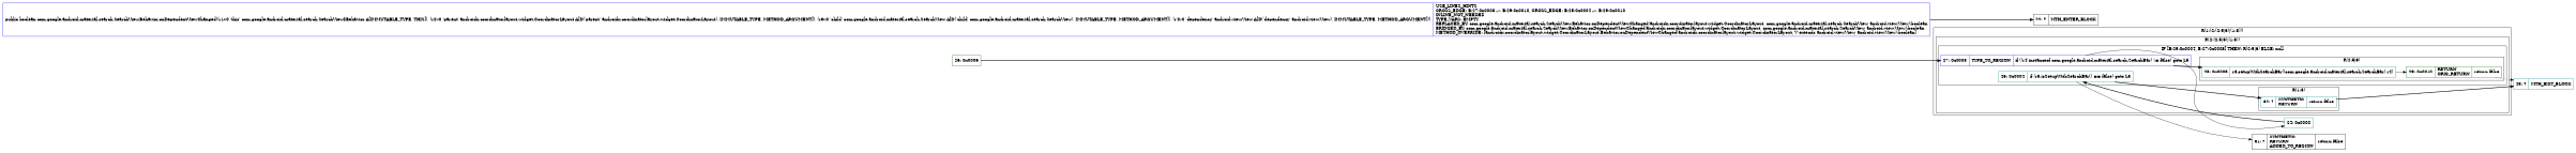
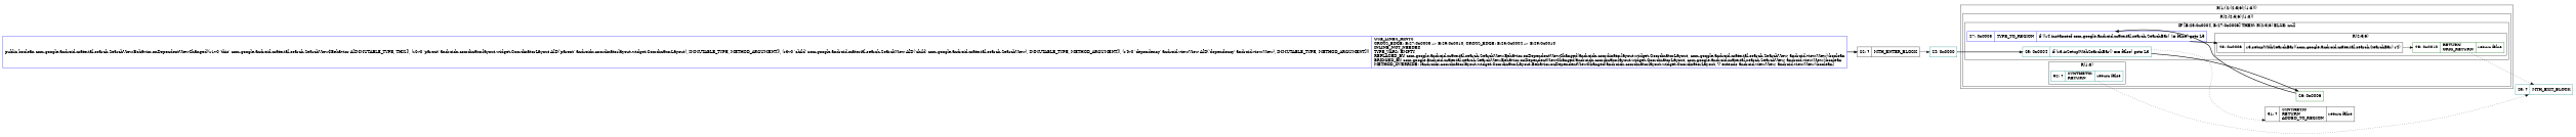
  digraph {
    rankdir=LR
    node [color=teal shape=record]
    edge [style=bold]
-   n1 [label="{28\:\ 0x000a|r3.setupWithSearchBar((com.google.android.material.search.SearchBar) r4)\l}"]
+   n1 [color=black label="{28\:\ 0x000a|r3.setupWithSearchBar((com.google.android.material.search.SearchBar) r4)\l}"]
    n2 [color=darkgreen label="{29\:\ 0x0010|RETURN\lORIG_RETURN\l|return false\l}"]
    n3 [label="{25\:\ 0x0004|if (r3.isSetupWithSearchBar() == false) goto L3\l}"]
    n4 [color=blue label="{27\:\ 0x0008|TYPE_TO_REGION\l|if ((r4 instanceof com.google.android.material.search.SearchBar) != false) goto L5\l}"]
    n5 [label="{32\:\ ?|SYNTHETIC\lRETURN\l|return false\l}"]
    n6 [label="{23\:\ ?|MTH_EXIT_BLOCK\l}"]
    n7 [color=darkgreen label="{26\:\ 0x0006}"]
    n8 [color=black label="{31\:\ ?|SYNTHETIC\lRETURN\lADDED_TO_REGION\l|return false\l}"]
    n9 [color=black label="{22\:\ ?|MTH_ENTER_BLOCK\l}"]
    n10 [label="{24\:\ 0x0000}"]
    n11 [color=blue label="{public boolean com.google.android.material.search.SearchView.Behavior.onDependentViewChanged((r1v0 'this' com.google.android.material.search.SearchView$Behavior A[IMMUTABLE_TYPE, THIS]), (r2v0 'parent' androidx.coordinatorlayout.widget.CoordinatorLayout A[D('parent' androidx.coordinatorlayout.widget.CoordinatorLayout), IMMUTABLE_TYPE, METHOD_ARGUMENT]), (r3v0 'child' com.google.android.material.search.SearchView A[D('child' com.google.android.material.search.SearchView), IMMUTABLE_TYPE, METHOD_ARGUMENT]), (r4v0 'dependency' android.view.View A[D('dependency' android.view.View), IMMUTABLE_TYPE, METHOD_ARGUMENT]))  | USE_LINES_HINTS\lCROSS_EDGE: B:27:0x0008 \-\> B:29:0x0010, CROSS_EDGE: B:25:0x0004 \-\> B:29:0x0010\lINLINE_NOT_NEEDED\lTYPE_VARS: EMPTY\lREPLACED_BY: com.google.android.material.search.SearchView.Behavior.onDependentViewChanged(androidx.coordinatorlayout.widget.CoordinatorLayout, com.google.android.material.search.SearchView, android.view.View):boolean\lBRIDGED_BY: com.google.android.material.search.SearchView.Behavior.onDependentViewChanged(androidx.coordinatorlayout.widget.CoordinatorLayout, com.google.android.material.search.SearchView, android.view.View):boolean\lMETHOD_OVERRIDE: [androidx.coordinatorlayout.widget.CoordinatorLayout.Behavior.onDependentViewChanged(androidx.coordinatorlayout.widget.CoordinatorLayout, V extends android.view.View, android.view.View):boolean]\l}"]
    subgraph cluster_1 {
      label="R(1:(2:(2:5|6)|(1:8)))"
      subgraph cluster_2 {
        label="R(2:(2:5|6)|(1:8))"
        subgraph cluster_3 {
          label="IF [B:25:0x0004, B:27:0x0008] THEN: R(2:5|6) ELSE: null"
          n3
          n4
          subgraph cluster_4 {
            label="R(2:5|6)"
            n1
            n2
          }
        }
        subgraph cluster_5 {
          label="R(1:8)"
          n5
        }
      }
    }
    n1 -> n2 [style=solid]
    n2 -> n6 [style=dotted]
-   n3 -> n5
-   n3 -> n8 [style=solid]
+   n3 -> n7
+   n3 -> n8 [style=dotted]
    n4 -> n1
-   n5 -> n6
+   n5 -> n6 [style=dotted]
    n7 -> n4
-   n4 -> n10 [style=solid]
+   n9 -> n10 [style=solid]
    n10 -> n3
    n11 -> n9
  }
